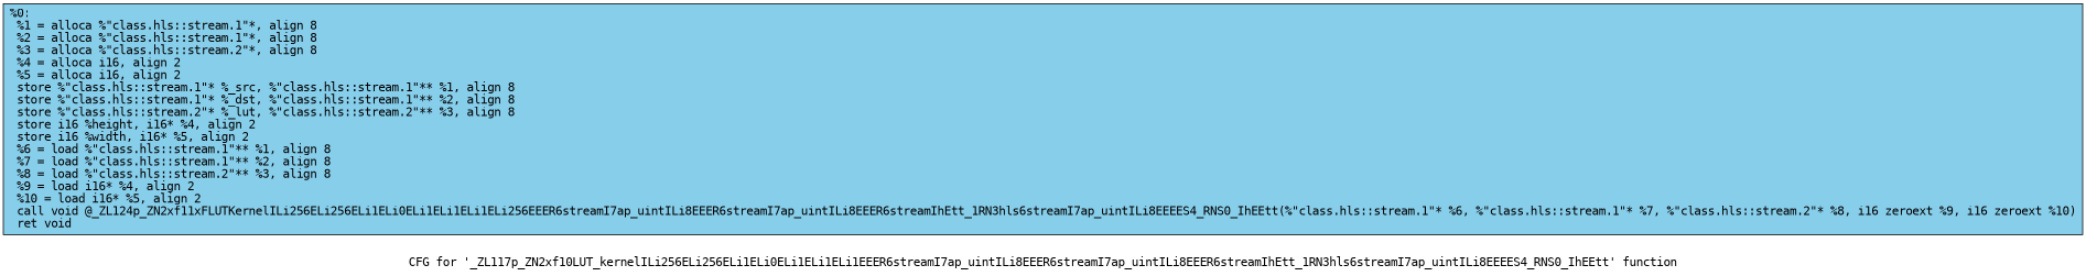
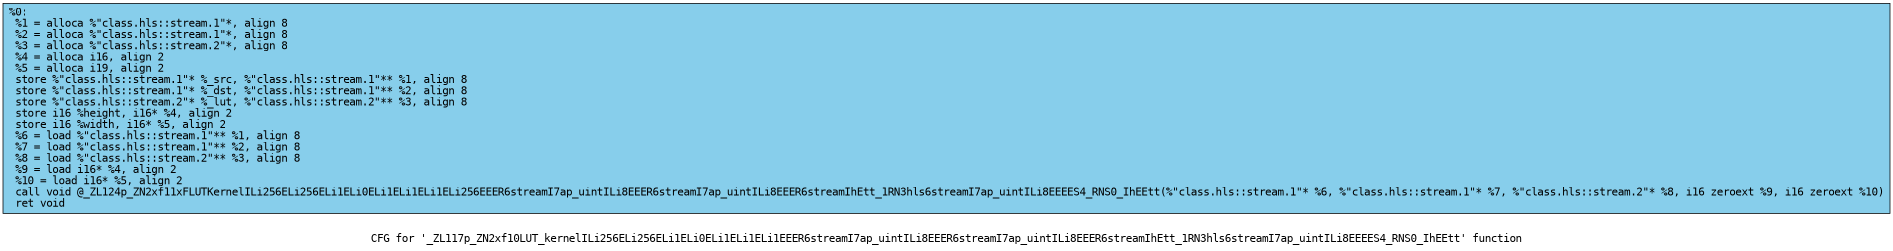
  digraph {
    label="CFG for '_ZL117p_ZN2xf10LUT_kernelILi256ELi256ELi1ELi0ELi1ELi1ELi1EEER6streamI7ap_uintILi8EEER6streamI7ap_uintILi8EEER6streamIhEtt_1RN3hls6streamI7ap_uintILi8EEEES4_RNS0_IhEEtt' function"
    fontname="DejaVu Sans Mono"
-   n1 [label="{%0:\l  %1 = alloca %\"class.hls::stream.1\"*, align 8\l  %2 = alloca %\"class.hls::stream.1\"*, align 8\l  %3 = alloca %\"class.hls::stream.2\"*, align 8\l  %4 = alloca i16, align 2\l  %5 = alloca i16, align 2\l  store %\"class.hls::stream.1\"* %_src, %\"class.hls::stream.1\"** %1, align 8\l  store %\"class.hls::stream.1\"* %_dst, %\"class.hls::stream.1\"** %2, align 8\l  store %\"class.hls::stream.2\"* %_lut, %\"class.hls::stream.2\"** %3, align 8\l  store i16 %height, i16* %4, align 2\l  store i16 %width, i16* %5, align 2\l  %6 = load %\"class.hls::stream.1\"** %1, align 8\l  %7 = load %\"class.hls::stream.1\"** %2, align 8\l  %8 = load %\"class.hls::stream.2\"** %3, align 8\l  %9 = load i16* %4, align 2\l  %10 = load i16* %5, align 2\l  call void @_ZL124p_ZN2xf11xFLUTKernelILi256ELi256ELi1ELi0ELi1ELi1ELi1ELi256EEER6streamI7ap_uintILi8EEER6streamI7ap_uintILi8EEER6streamIhEtt_1RN3hls6streamI7ap_uintILi8EEEES4_RNS0_IhEEtt(%\"class.hls::stream.1\"* %6, %\"class.hls::stream.1\"* %7, %\"class.hls::stream.2\"* %8, i16 zeroext %9, i16 zeroext %10)\l  ret void\l}" shape=record style=filled fillcolor=skyblue fontname="DejaVu Sans Mono"]
+   n1 [label="{%0:\l  %1 = alloca %\"class.hls::stream.1\"*, align 8\l  %2 = alloca %\"class.hls::stream.1\"*, align 8\l  %3 = alloca %\"class.hls::stream.2\"*, align 8\l  %4 = alloca i16, align 2\l  %5 = alloca i19, align 2\l  store %\"class.hls::stream.1\"* %_src, %\"class.hls::stream.1\"** %1, align 8\l  store %\"class.hls::stream.1\"* %_dst, %\"class.hls::stream.1\"** %2, align 8\l  store %\"class.hls::stream.2\"* %_lut, %\"class.hls::stream.2\"** %3, align 8\l  store i16 %height, i16* %4, align 2\l  store i16 %width, i16* %5, align 2\l  %6 = load %\"class.hls::stream.1\"** %1, align 8\l  %7 = load %\"class.hls::stream.1\"** %2, align 8\l  %8 = load %\"class.hls::stream.2\"** %3, align 8\l  %9 = load i16* %4, align 2\l  %10 = load i16* %5, align 2\l  call void @_ZL124p_ZN2xf11xFLUTKernelILi256ELi256ELi1ELi0ELi1ELi1ELi1ELi256EEER6streamI7ap_uintILi8EEER6streamI7ap_uintILi8EEER6streamIhEtt_1RN3hls6streamI7ap_uintILi8EEEES4_RNS0_IhEEtt(%\"class.hls::stream.1\"* %6, %\"class.hls::stream.1\"* %7, %\"class.hls::stream.2\"* %8, i16 zeroext %9, i16 zeroext %10)\l  ret void\l}" shape=record style=filled fillcolor=skyblue fontname="DejaVu Sans Mono"]
  }
